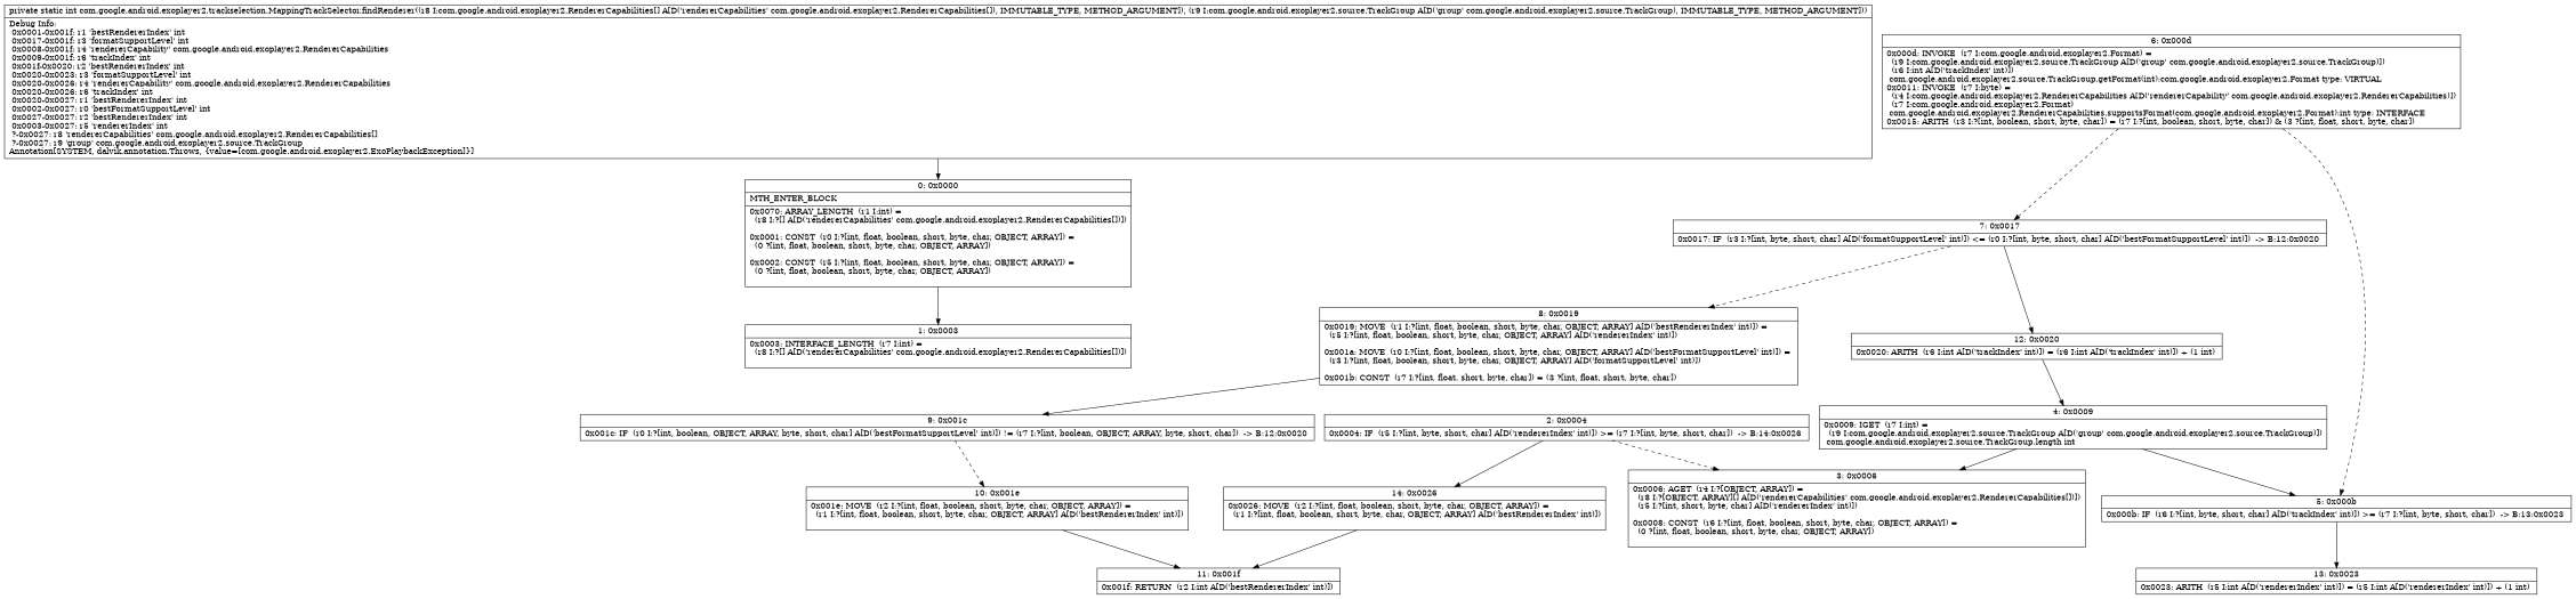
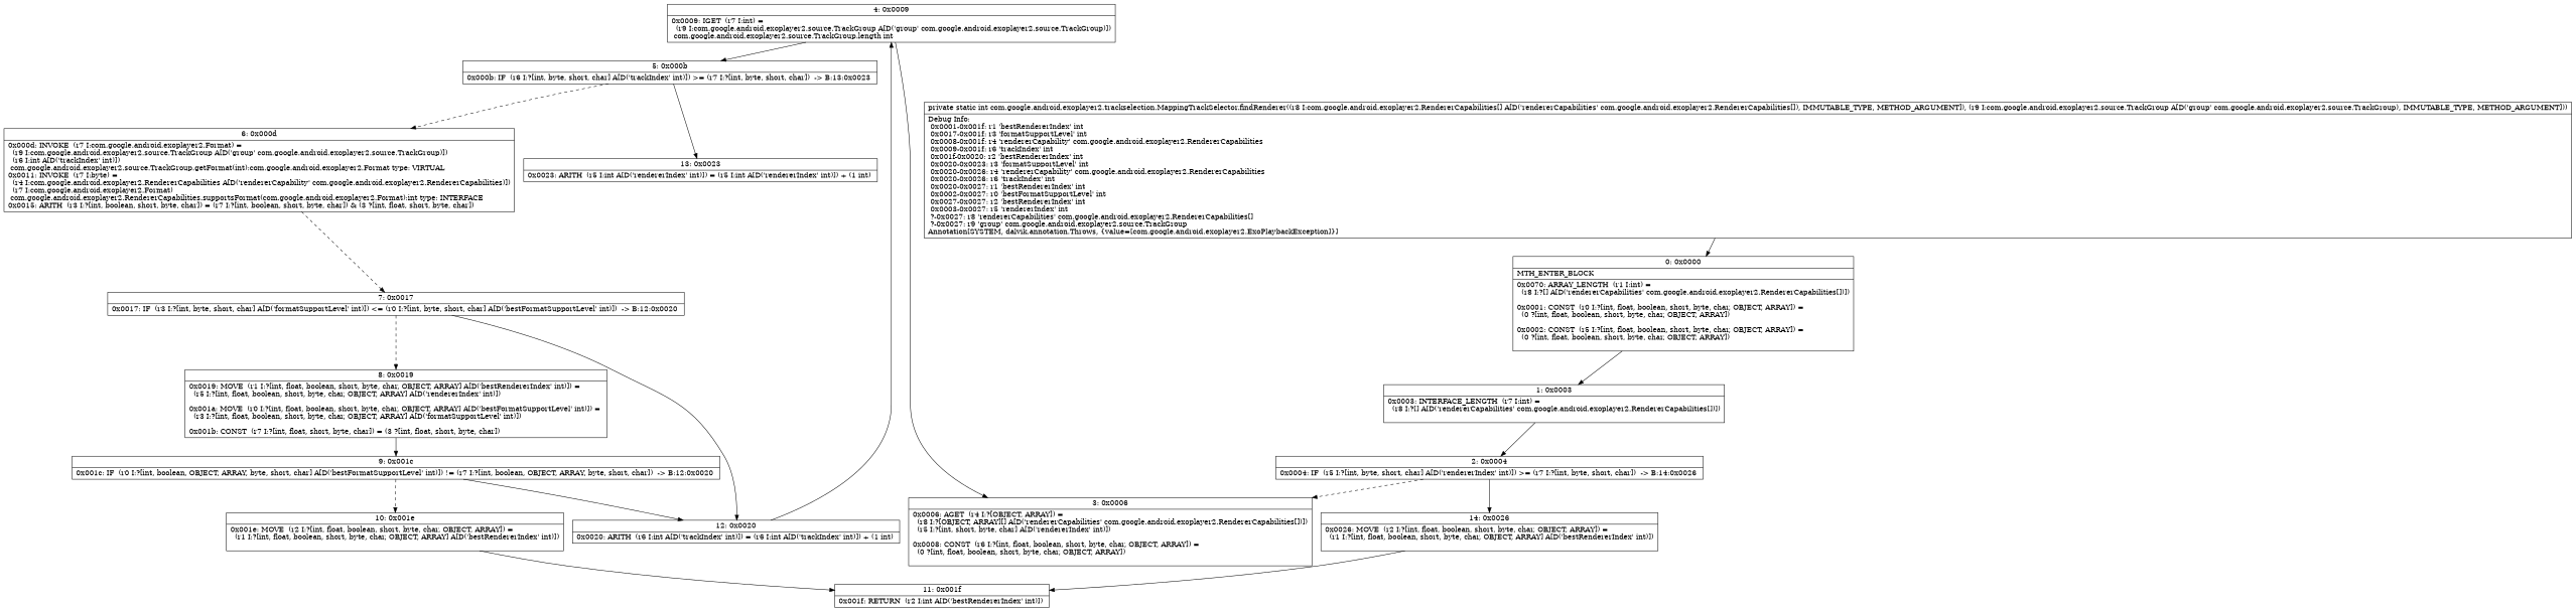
  digraph {
    node [shape=record]
    n1 [label="{0\:\ 0x0000|MTH_ENTER_BLOCK\l|0x0070: ARRAY_LENGTH  (r1 I:int) = \l  (r8 I:?[] A[D('rendererCapabilities' com.google.android.exoplayer2.RendererCapabilities[])])\l \l0x0001: CONST  (r0 I:?[int, float, boolean, short, byte, char, OBJECT, ARRAY]) = \l  (0 ?[int, float, boolean, short, byte, char, OBJECT, ARRAY])\l \l0x0002: CONST  (r5 I:?[int, float, boolean, short, byte, char, OBJECT, ARRAY]) = \l  (0 ?[int, float, boolean, short, byte, char, OBJECT, ARRAY])\l \l}"]
    n2 [label="{1\:\ 0x0003|0x0003: INTERFACE_LENGTH  (r7 I:int) = \l  (r8 I:?[] A[D('rendererCapabilities' com.google.android.exoplayer2.RendererCapabilities[])])\l \l}"]
    n3 [label="{2\:\ 0x0004|0x0004: IF  (r5 I:?[int, byte, short, char] A[D('rendererIndex' int)]) \>= (r7 I:?[int, byte, short, char])  \-\> B:14:0x0026 \l}"]
    n4 [label="{3\:\ 0x0006|0x0006: AGET  (r4 I:?[OBJECT, ARRAY]) = \l  (r8 I:?[OBJECT, ARRAY][] A[D('rendererCapabilities' com.google.android.exoplayer2.RendererCapabilities[])])\l  (r5 I:?[int, short, byte, char] A[D('rendererIndex' int)])\l \l0x0008: CONST  (r6 I:?[int, float, boolean, short, byte, char, OBJECT, ARRAY]) = \l  (0 ?[int, float, boolean, short, byte, char, OBJECT, ARRAY])\l \l}"]
    n5 [label="{14\:\ 0x0026|0x0026: MOVE  (r2 I:?[int, float, boolean, short, byte, char, OBJECT, ARRAY]) = \l  (r1 I:?[int, float, boolean, short, byte, char, OBJECT, ARRAY] A[D('bestRendererIndex' int)])\l \l}"]
    n6 [label="{11\:\ 0x001f|0x001f: RETURN  (r2 I:int A[D('bestRendererIndex' int)]) \l}"]
    n7 [label="{4\:\ 0x0009|0x0009: IGET  (r7 I:int) = \l  (r9 I:com.google.android.exoplayer2.source.TrackGroup A[D('group' com.google.android.exoplayer2.source.TrackGroup)])\l com.google.android.exoplayer2.source.TrackGroup.length int \l}"]
    n8 [label="{5\:\ 0x000b|0x000b: IF  (r6 I:?[int, byte, short, char] A[D('trackIndex' int)]) \>= (r7 I:?[int, byte, short, char])  \-\> B:13:0x0023 \l}"]
    n9 [label="{6\:\ 0x000d|0x000d: INVOKE  (r7 I:com.google.android.exoplayer2.Format) = \l  (r9 I:com.google.android.exoplayer2.source.TrackGroup A[D('group' com.google.android.exoplayer2.source.TrackGroup)])\l  (r6 I:int A[D('trackIndex' int)])\l com.google.android.exoplayer2.source.TrackGroup.getFormat(int):com.google.android.exoplayer2.Format type: VIRTUAL \l0x0011: INVOKE  (r7 I:byte) = \l  (r4 I:com.google.android.exoplayer2.RendererCapabilities A[D('rendererCapability' com.google.android.exoplayer2.RendererCapabilities)])\l  (r7 I:com.google.android.exoplayer2.Format)\l com.google.android.exoplayer2.RendererCapabilities.supportsFormat(com.google.android.exoplayer2.Format):int type: INTERFACE \l0x0015: ARITH  (r3 I:?[int, boolean, short, byte, char]) = (r7 I:?[int, boolean, short, byte, char]) & (3 ?[int, float, short, byte, char]) \l}"]
    n10 [label="{13\:\ 0x0023|0x0023: ARITH  (r5 I:int A[D('rendererIndex' int)]) = (r5 I:int A[D('rendererIndex' int)]) + (1 int) \l}"]
    n11 [label="{7\:\ 0x0017|0x0017: IF  (r3 I:?[int, byte, short, char] A[D('formatSupportLevel' int)]) \<= (r0 I:?[int, byte, short, char] A[D('bestFormatSupportLevel' int)])  \-\> B:12:0x0020 \l}"]
    n12 [label="{8\:\ 0x0019|0x0019: MOVE  (r1 I:?[int, float, boolean, short, byte, char, OBJECT, ARRAY] A[D('bestRendererIndex' int)]) = \l  (r5 I:?[int, float, boolean, short, byte, char, OBJECT, ARRAY] A[D('rendererIndex' int)])\l \l0x001a: MOVE  (r0 I:?[int, float, boolean, short, byte, char, OBJECT, ARRAY] A[D('bestFormatSupportLevel' int)]) = \l  (r3 I:?[int, float, boolean, short, byte, char, OBJECT, ARRAY] A[D('formatSupportLevel' int)])\l \l0x001b: CONST  (r7 I:?[int, float, short, byte, char]) = (3 ?[int, float, short, byte, char]) \l}"]
    n13 [label="{12\:\ 0x0020|0x0020: ARITH  (r6 I:int A[D('trackIndex' int)]) = (r6 I:int A[D('trackIndex' int)]) + (1 int) \l}"]
    n14 [label="{9\:\ 0x001c|0x001c: IF  (r0 I:?[int, boolean, OBJECT, ARRAY, byte, short, char] A[D('bestFormatSupportLevel' int)]) != (r7 I:?[int, boolean, OBJECT, ARRAY, byte, short, char])  \-\> B:12:0x0020 \l}"]
    n15 [label="{10\:\ 0x001e|0x001e: MOVE  (r2 I:?[int, float, boolean, short, byte, char, OBJECT, ARRAY]) = \l  (r1 I:?[int, float, boolean, short, byte, char, OBJECT, ARRAY] A[D('bestRendererIndex' int)])\l \l}"]
    n16 [label="{private static int com.google.android.exoplayer2.trackselection.MappingTrackSelector.findRenderer((r8 I:com.google.android.exoplayer2.RendererCapabilities[] A[D('rendererCapabilities' com.google.android.exoplayer2.RendererCapabilities[]), IMMUTABLE_TYPE, METHOD_ARGUMENT]), (r9 I:com.google.android.exoplayer2.source.TrackGroup A[D('group' com.google.android.exoplayer2.source.TrackGroup), IMMUTABLE_TYPE, METHOD_ARGUMENT]))  | Debug Info:\l  0x0001\-0x001f: r1 'bestRendererIndex' int\l  0x0017\-0x001f: r3 'formatSupportLevel' int\l  0x0008\-0x001f: r4 'rendererCapability' com.google.android.exoplayer2.RendererCapabilities\l  0x0009\-0x001f: r6 'trackIndex' int\l  0x001f\-0x0020: r2 'bestRendererIndex' int\l  0x0020\-0x0023: r3 'formatSupportLevel' int\l  0x0020\-0x0026: r4 'rendererCapability' com.google.android.exoplayer2.RendererCapabilities\l  0x0020\-0x0026: r6 'trackIndex' int\l  0x0020\-0x0027: r1 'bestRendererIndex' int\l  0x0002\-0x0027: r0 'bestFormatSupportLevel' int\l  0x0027\-0x0027: r2 'bestRendererIndex' int\l  0x0003\-0x0027: r5 'rendererIndex' int\l  ?\-0x0027: r8 'rendererCapabilities' com.google.android.exoplayer2.RendererCapabilities[]\l  ?\-0x0027: r9 'group' com.google.android.exoplayer2.source.TrackGroup\lAnnotation[SYSTEM, dalvik.annotation.Throws, \{value=[com.google.android.exoplayer2.ExoPlaybackException]\}]\l}"]
    n1 -> n2
+   n2 -> n3
    n3 -> n4 [style=dashed]
    n3 -> n5
    n5 -> n6
    n7 -> n4
    n7 -> n8
-   n9 -> n8 [style=dashed]
+   n8 -> n9 [style=dashed]
    n8 -> n10
    n9 -> n11 [style=dashed]
    n11 -> n12 [style=dashed]
    n11 -> n13
    n12 -> n14
    n13 -> n7
+   n14 -> n13
    n14 -> n15 [style=dashed]
    n15 -> n6
    n16 -> n1
  }
